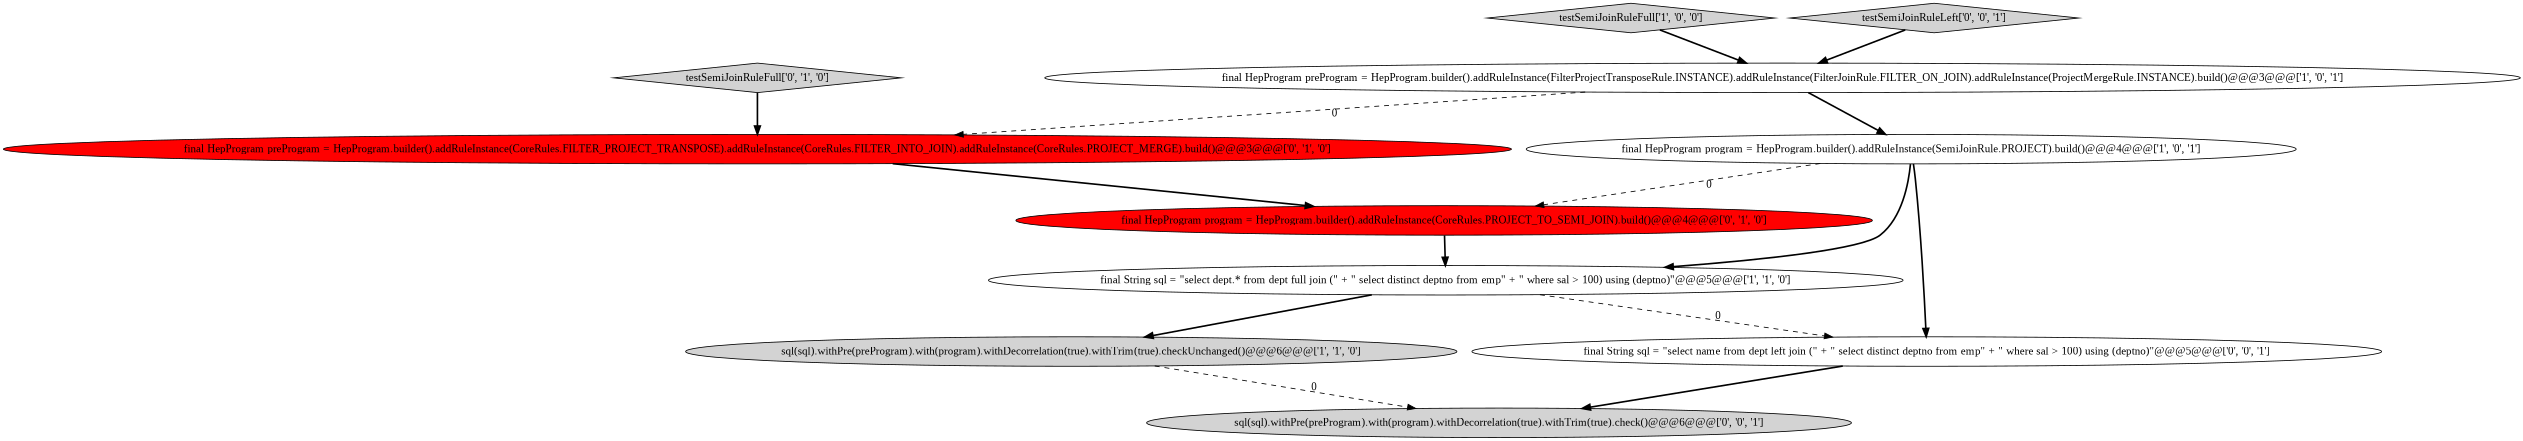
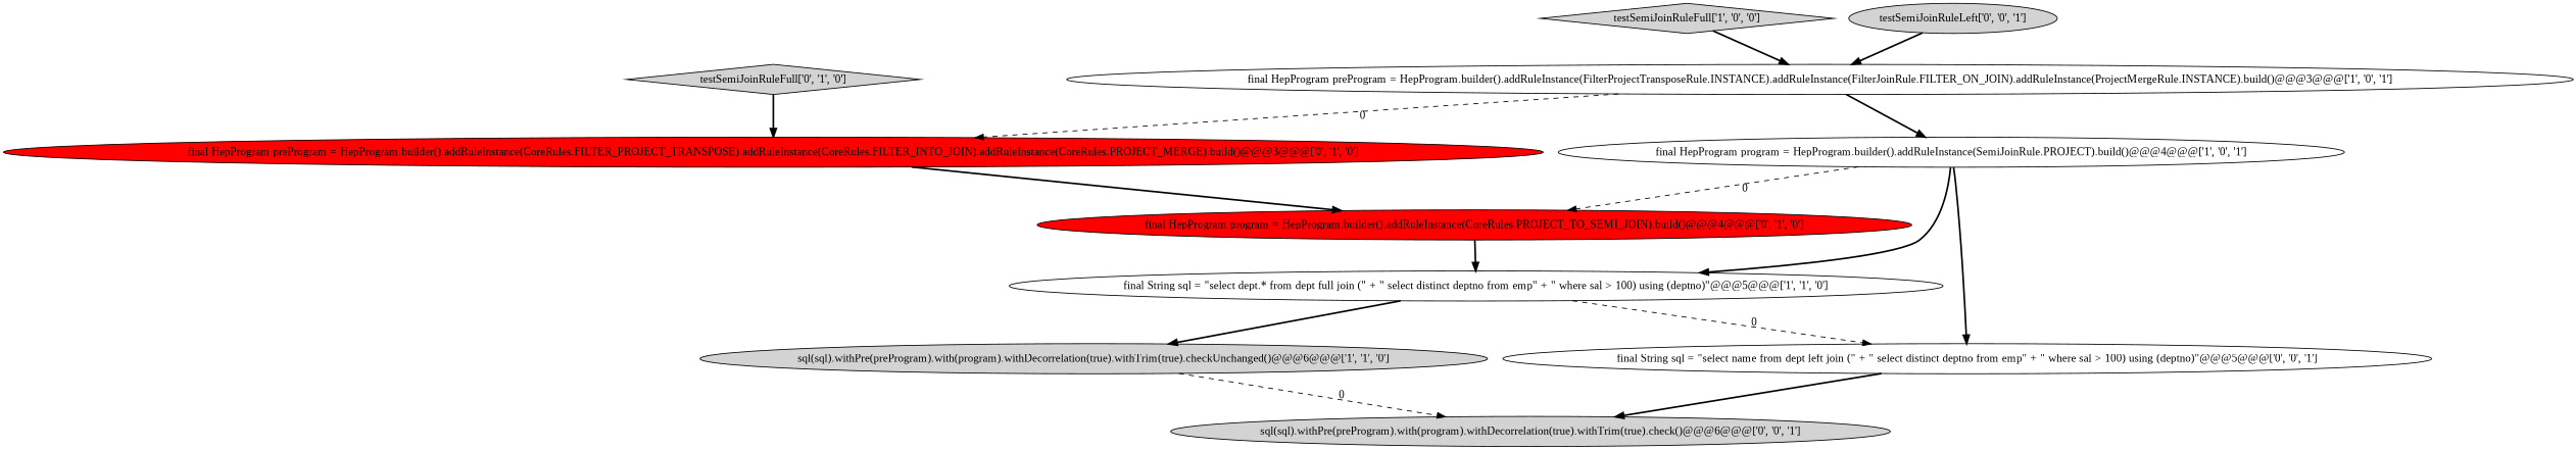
  digraph {
    fontname="Liberation Serif"
    node [fillcolor=lightgray shape=ellipse style=filled fontname="Liberation Serif"]
    edge [style=bold fontname="Liberation Serif"]
    n1 [fillcolor=red label="final HepProgram program = HepProgram.builder().addRuleInstance(CoreRules.PROJECT_TO_SEMI_JOIN).build()@@@4@@@['0', '1', '0']"]
    n2 [fillcolor=white label="final String sql = \"select dept.* from dept full join (\" + \" select distinct deptno from emp\" + \" where sal > 100) using (deptno)\"@@@5@@@['1', '1', '0']"]
    n3 [label="sql(sql).withPre(preProgram).with(program).withDecorrelation(true).withTrim(true).checkUnchanged()@@@6@@@['1', '1', '0']"]
    n4 [label="sql(sql).withPre(preProgram).with(program).withDecorrelation(true).withTrim(true).check()@@@6@@@['0', '0', '1']"]
    n5 [fillcolor=white label="final HepProgram preProgram = HepProgram.builder().addRuleInstance(FilterProjectTransposeRule.INSTANCE).addRuleInstance(FilterJoinRule.FILTER_ON_JOIN).addRuleInstance(ProjectMergeRule.INSTANCE).build()@@@3@@@['1', '0', '1']"]
    n6 [fillcolor=white label="final HepProgram program = HepProgram.builder().addRuleInstance(SemiJoinRule.PROJECT).build()@@@4@@@['1', '0', '1']"]
    n7 [fillcolor=red label="final HepProgram preProgram = HepProgram.builder().addRuleInstance(CoreRules.FILTER_PROJECT_TRANSPOSE).addRuleInstance(CoreRules.FILTER_INTO_JOIN).addRuleInstance(CoreRules.PROJECT_MERGE).build()@@@3@@@['0', '1', '0']"]
    n8 [fillcolor=white label="final String sql = \"select name from dept left join (\" + \" select distinct deptno from emp\" + \" where sal > 100) using (deptno)\"@@@5@@@['0', '0', '1']"]
    n9 [label="testSemiJoinRuleFull['1', '0', '0']" shape=diamond]
    n10 [label="testSemiJoinRuleFull['0', '1', '0']" shape=diamond]
-   n11 [label="testSemiJoinRuleLeft['0', '0', '1']" shape=diamond]
+   n11 [label="testSemiJoinRuleLeft['0', '0', '1']"]
    n1 -> n2
    n2 -> n3
    n2 -> n8 [label=0 style=dashed]
    n3 -> n4 [label=0 style=dashed]
    n5 -> n6
    n5 -> n7 [label=0 style=dashed]
    n6 -> n1 [label=0 style=dashed]
    n6 -> n2
    n6 -> n8
    n7 -> n1
    n8 -> n4
    n9 -> n5
    n10 -> n7
    n11 -> n5
  }
